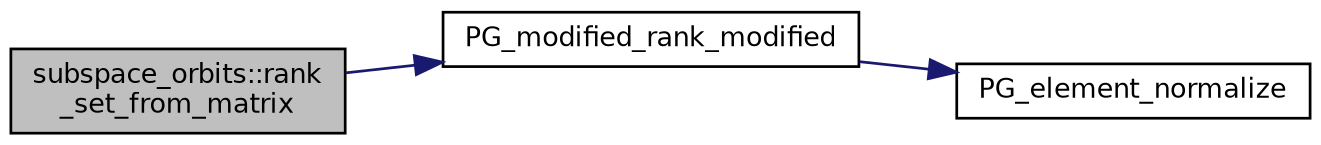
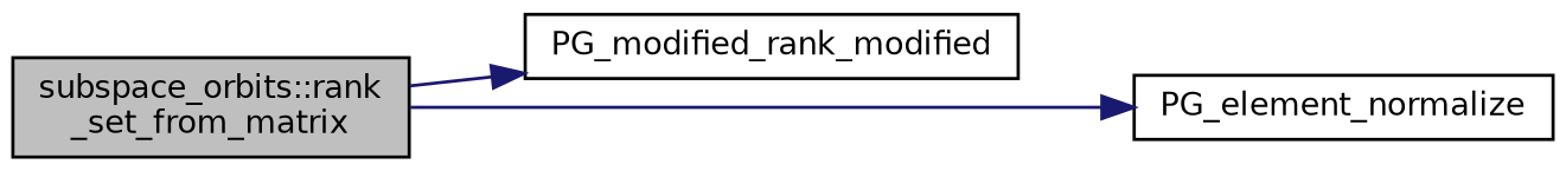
  digraph {
    fontname="DejaVu Sans"
    rankdir=LR
    node [color=black fillcolor=white fontname="DejaVu Sans" fontsize=10 shape=record style=filled]
    edge [color=midnightblue fontname="DejaVu Sans" fontsize=10 labelfontname=Helvetica labelfontsize=10 style=solid]
    n1 [fillcolor=grey75 fontcolor=black height=0.2 label="subspace_orbits::rank\l_set_from_matrix" width=0.4]
    n2 [height=0.2 label=PG_modified_rank_modified width=0.4]
    n3 [height=0.2 label=PG_element_normalize width=0.4]
    n1 -> n2
-   n2 -> n3
+   n1 -> n3
  }
